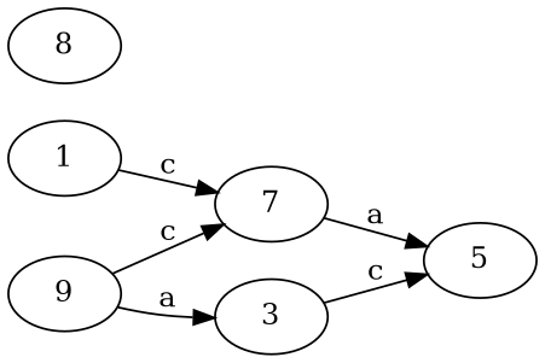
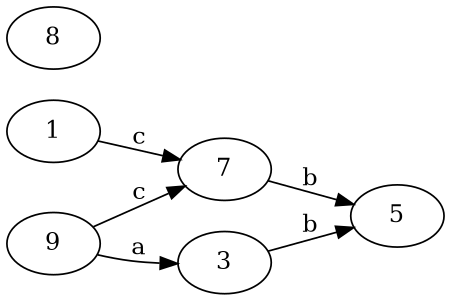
  strict digraph {
    rankdir=LR
    1
    7
    5
    n4 [label=8]
    3
    n6 [label=9]
    1 -> 7 [label=c]
-   7 -> 5 [label=a]
-   3 -> 5 [label=c]
+   7 -> 5 [label=b]
+   3 -> 5 [label=b]
    n6 -> 7 [label=c]
    n6 -> 3 [label=a]
  }
